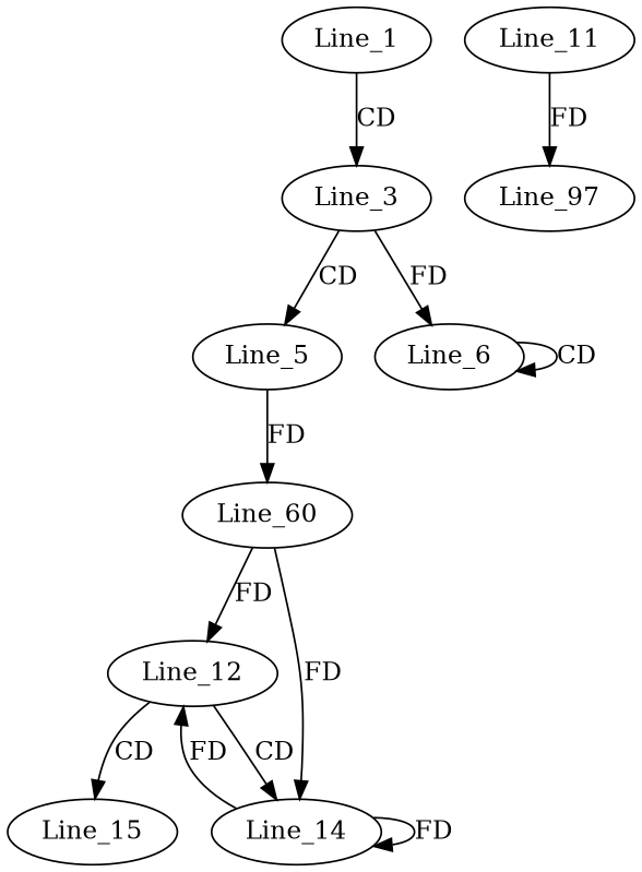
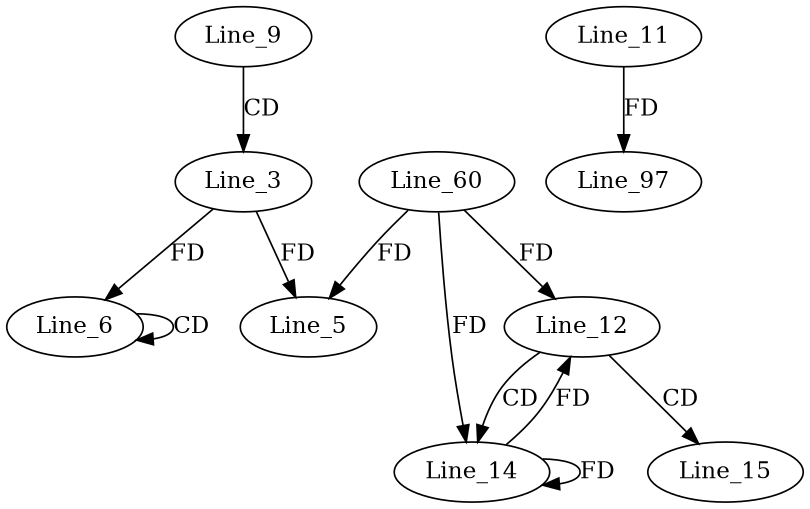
  digraph {
-   Line_1
+   Line_1 [label=Line_9]
    Line_3
    Line_5
    Line_6
    n5 [label=Line_60]
    Line_12
    Line_14
    Line_15
    n9 [label=Line_97]
    Line_11
    Line_1 -> Line_3 [label=CD]
-   Line_3 -> Line_5 [label=CD]
+   Line_3 -> Line_5 [label=FD]
    Line_3 -> Line_6 [label=FD]
-   Line_5 -> n5 [label=FD]
+   n5 -> Line_5 [label=FD]
    Line_6 -> Line_6 [label=CD]
    n5 -> Line_12 [label=FD]
    n5 -> Line_14 [label=FD]
    Line_12 -> Line_14 [label=CD]
    Line_12 -> Line_15 [label=CD]
    Line_14 -> Line_12 [label=FD]
    Line_14 -> Line_14 [label=FD]
    Line_11 -> n9 [label=FD]
  }
